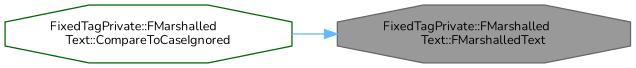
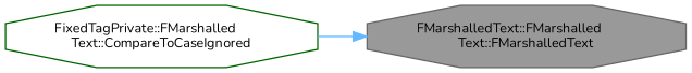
  digraph {
    rankdir=RL
    fontname=Nunito
    node [fontname=Nunito fontsize=10 shape=octagon style=filled]
-   n1 [color=gray40 fillcolor=grey60 fontcolor=black height=0.2 label="FixedTagPrivate::FMarshalled\lText::FMarshalledText" width=0.4]
+   n1 [color=gray40 fillcolor=grey60 fontcolor=black height=0.2 label="FMarshalledText::FMarshalled\lText::FMarshalledText" width=0.4]
    n2 [color=darkgreen fillcolor=white height=0.2 label="FixedTagPrivate::FMarshalled\lText::CompareToCaseIgnored" width=0.4]
    n1 -> n2 [color=steelblue1 dir=back fontname=Nunito fontsize=10 labelfontname=Helvetica labelfontsize=10 style=solid]
  }
